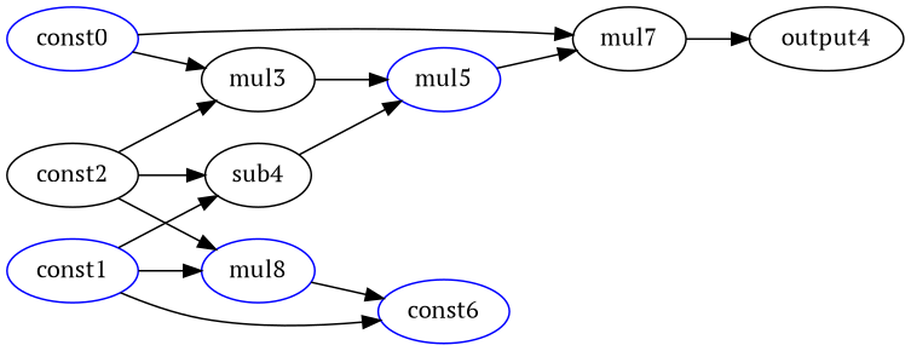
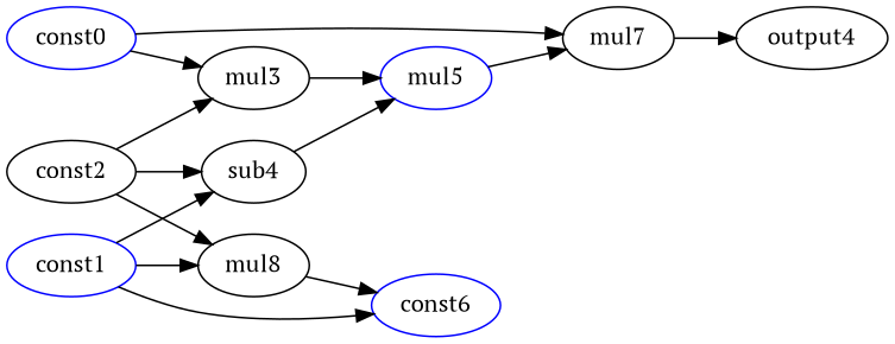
  digraph {
    fontname="PT Serif"
    rankdir=LR
    node [color=blue fontname="PT Serif" opcode=mul]
    edge [fontname="PT Serif" operand=0]
    const0 [opcode=const]
    mul3 [color=black]
    mul7 [color=black]
    mul5
    n5 [color=black label=output4 opcode=output]
    const1 [opcode=const]
    sub4 [color=black opcode=sub]
    n8 [label=const6 opcode=store]
-   mul8
+   mul8 [color=black]
    const2 [color=black opcode=const]
    const0 -> mul3
    const0 -> mul7
    mul3 -> mul5
    mul7 -> n5
    mul5 -> mul7 [operand=1]
    const1 -> sub4
    const1 -> n8 [operand=1]
    const1 -> mul8
    sub4 -> mul5 [operand=1]
    mul8 -> n8
    const2 -> mul3 [operand=1]
    const2 -> sub4 [operand=1]
    const2 -> mul8 [operand=1]
  }
